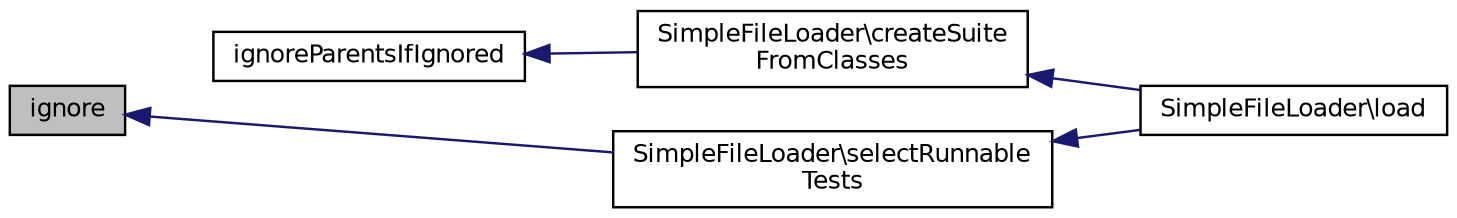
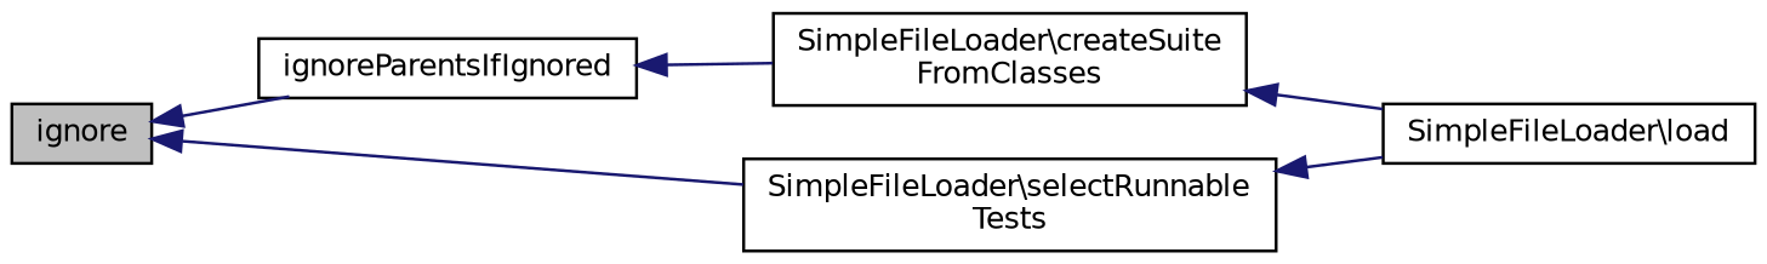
  digraph {
    rankdir=LR
    node [color=black fillcolor=white fontname=Helvetica fontsize=10 shape=record style=filled]
    edge [color=midnightblue dir=back fontname=Helvetica fontsize=10 labelfontname=Helvetica labelfontsize=10 style=solid]
    n1 [fillcolor=grey75 fontcolor=black height=0.2 label=ignore width=0.4]
    n2 [height=0.2 label=ignoreParentsIfIgnored width=0.4]
    n3 [height=0.2 label="SimpleFileLoader\\selectRunnable\lTests" width=0.4]
    n4 [height=0.2 label="SimpleFileLoader\\createSuite\lFromClasses" width=0.4]
    n5 [height=0.2 label="SimpleFileLoader\\load" width=0.4]
+   n1 -> n2
    n1 -> n3
    n2 -> n4
    n3 -> n5
    n4 -> n5
  }
